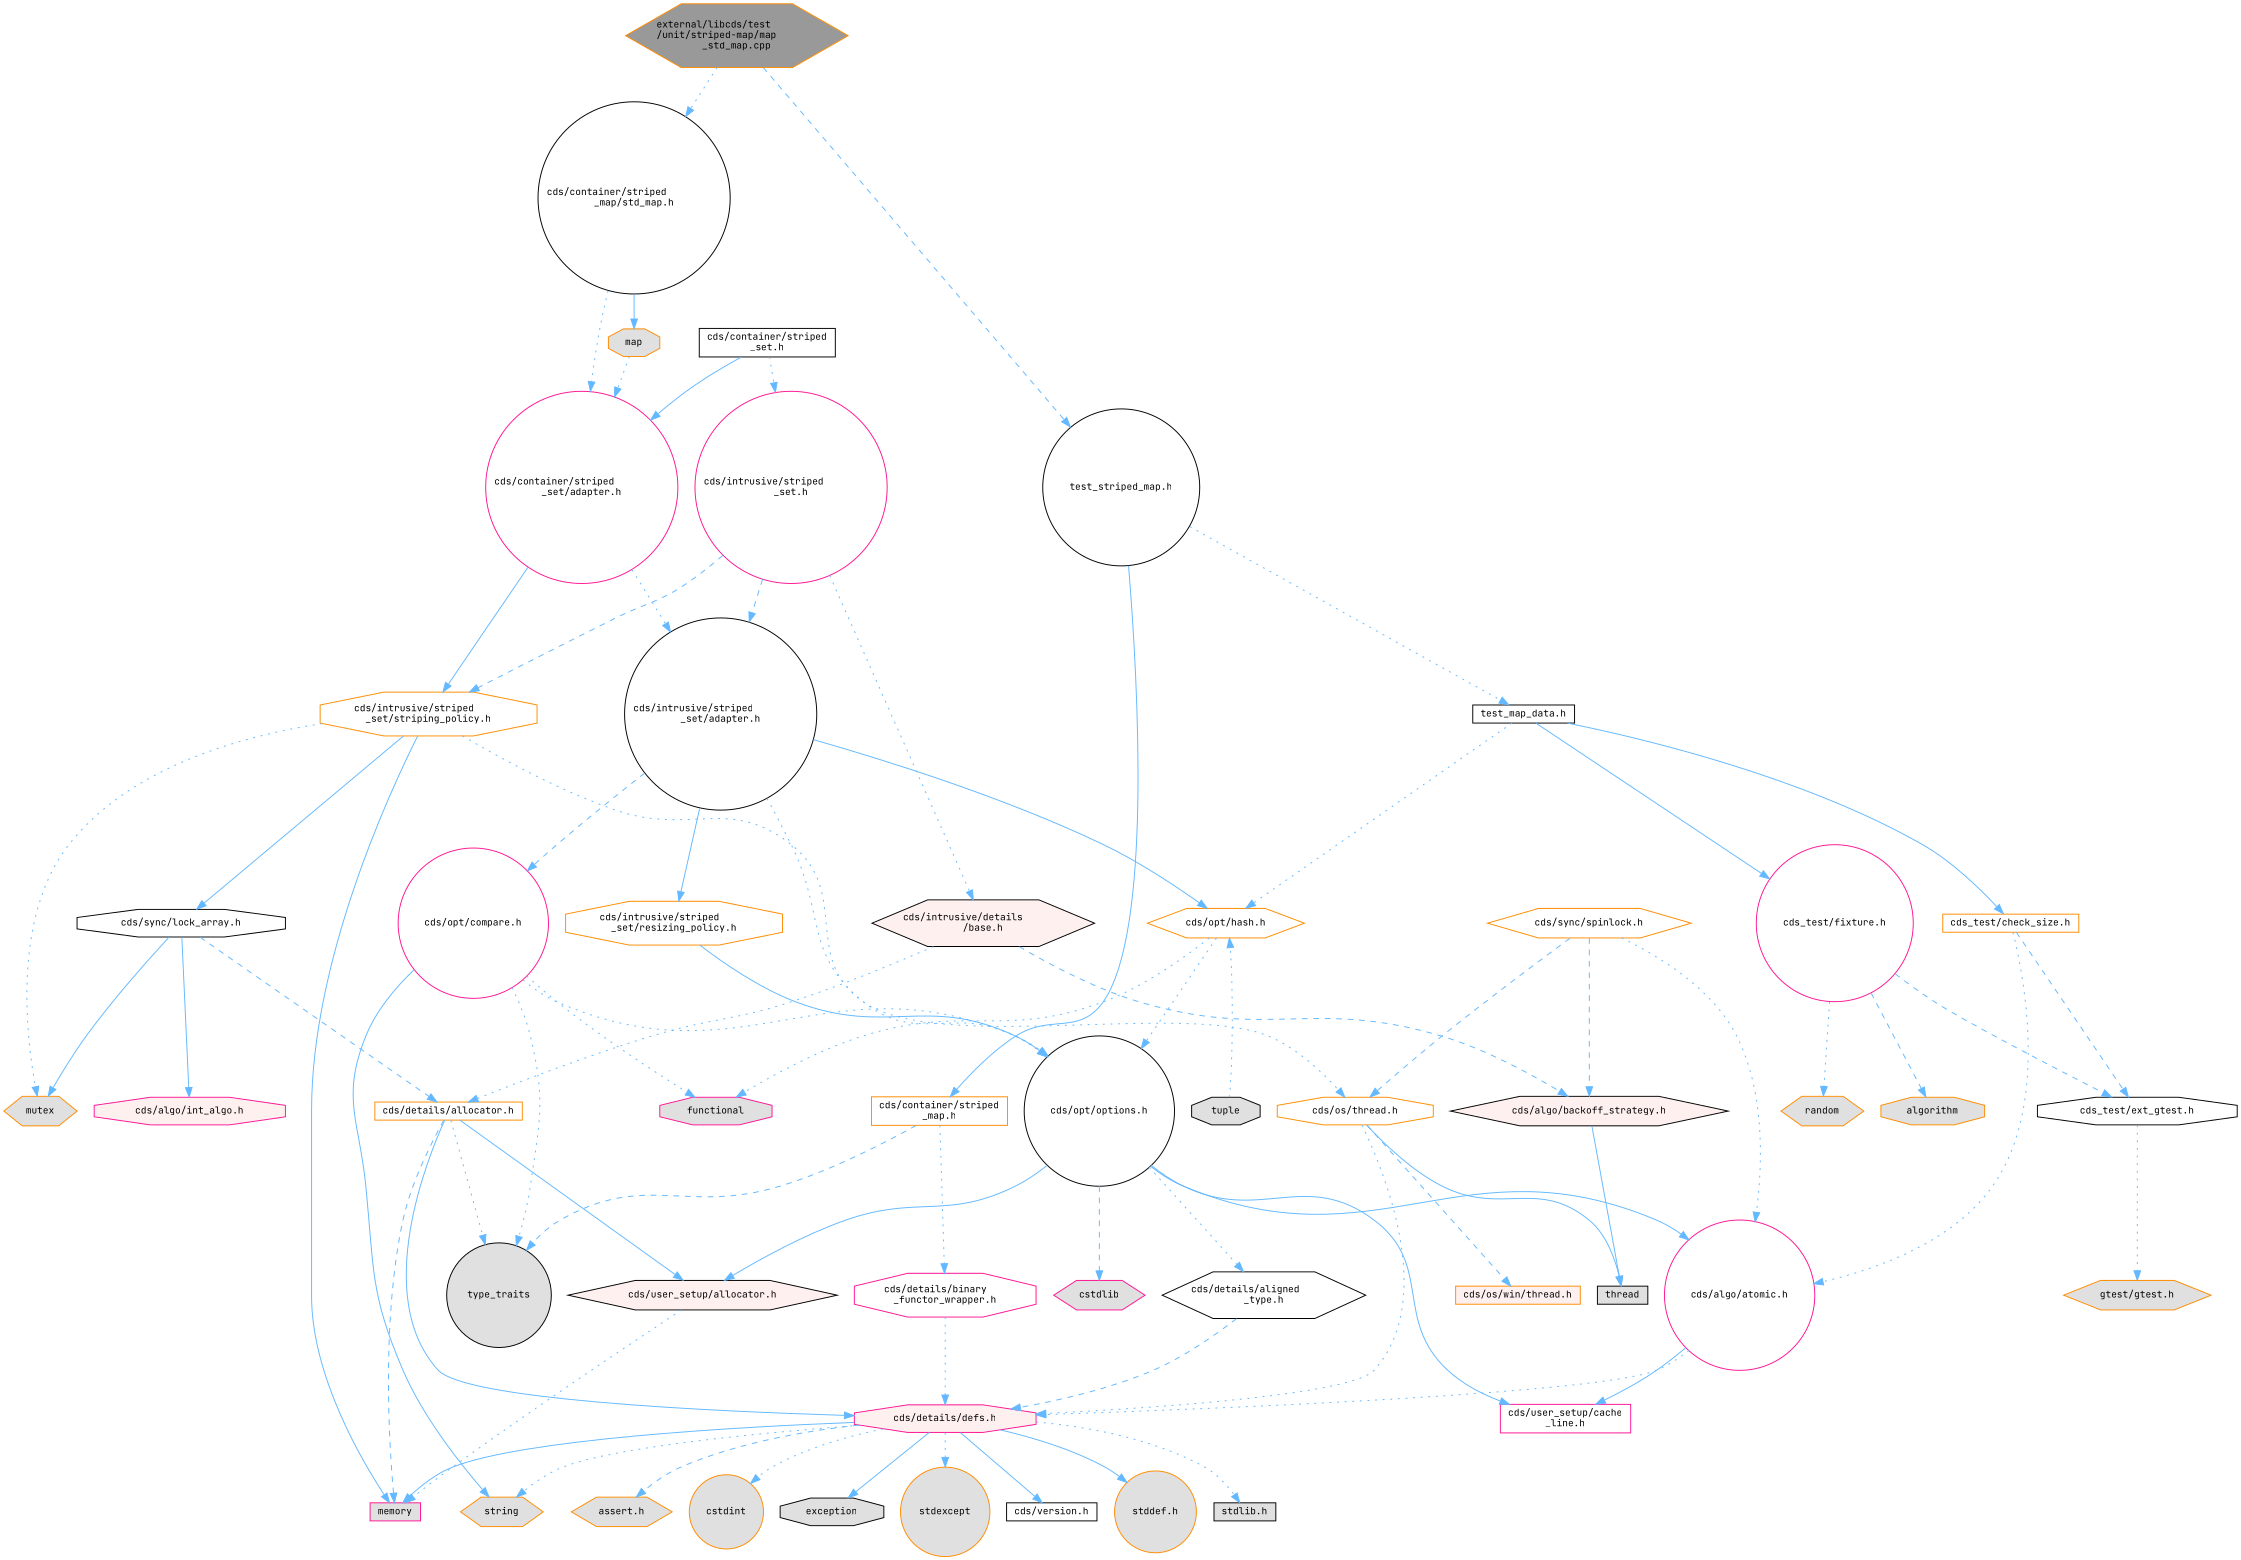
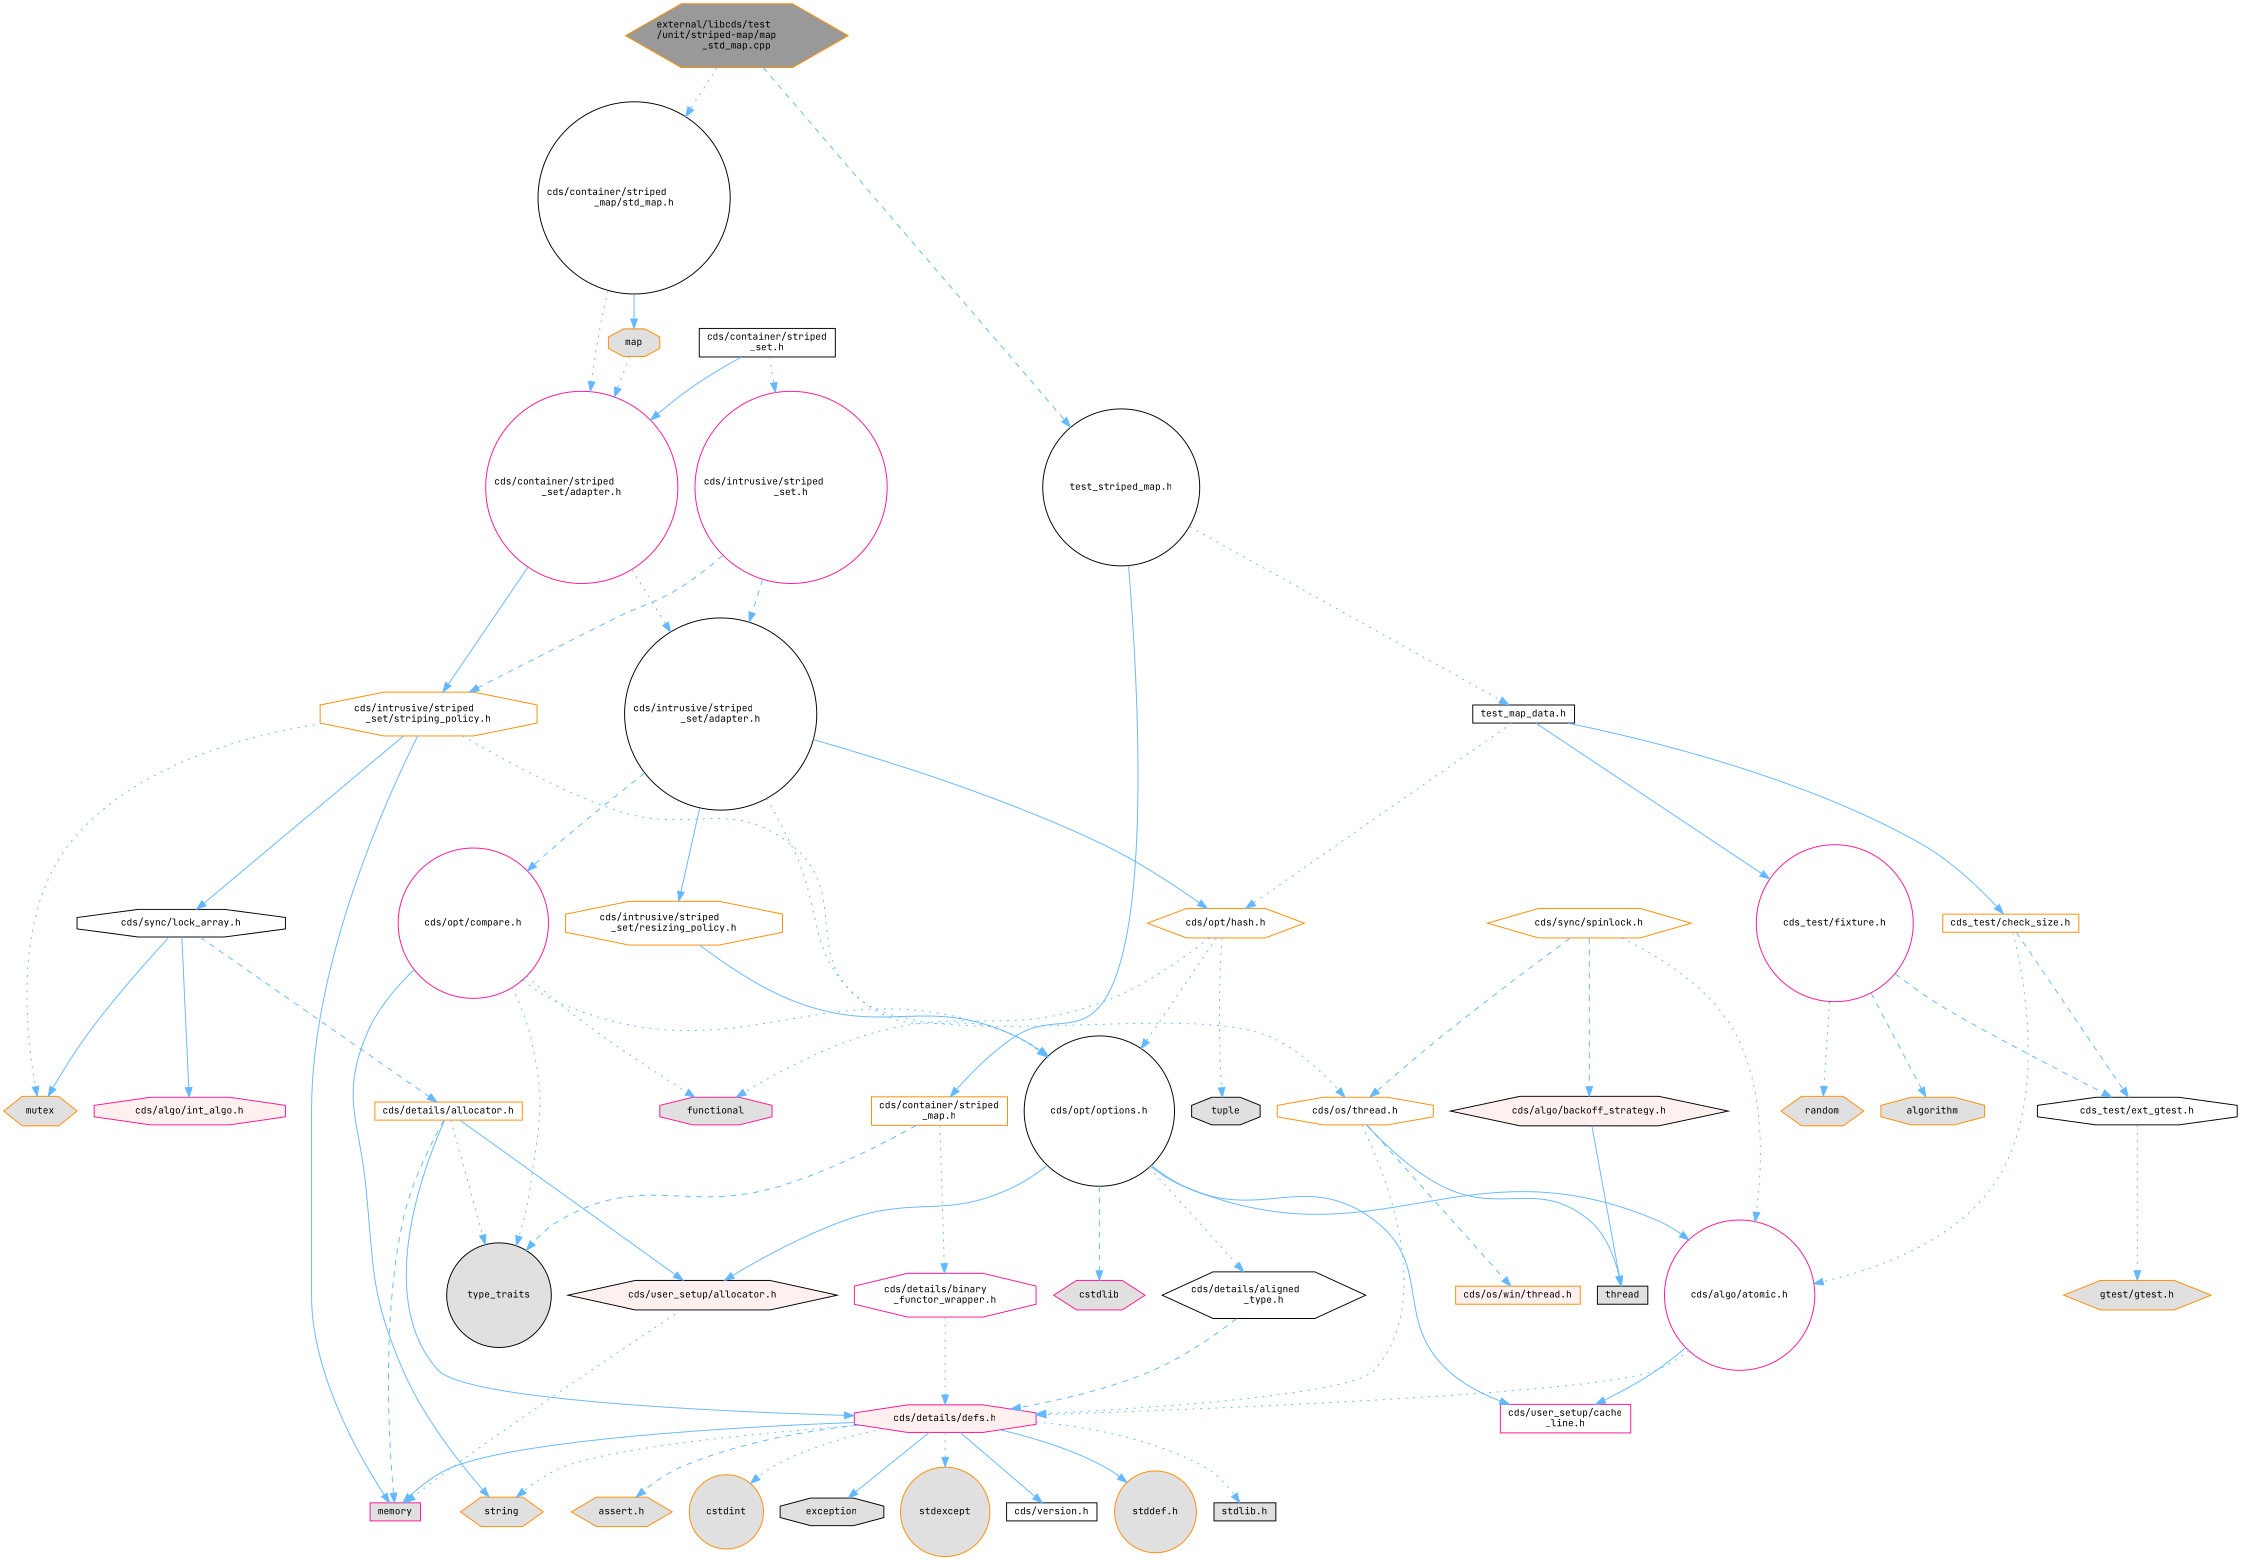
  digraph {
    fontname="JetBrains Mono"
    node [color=darkorange fillcolor=white fontname="JetBrains Mono" fontsize=10 shape=hexagon style=filled]
    edge [color=steelblue1 fontname="JetBrains Mono" fontsize=10 labelfontname=Helvetica labelfontsize=10 style=dotted]
    n1 [fillcolor=grey60 fontcolor=black height=0.2 label="external/libcds/test\l/unit/striped-map/map\l_std_map.cpp" width=0.4]
    n2 [color=black height=0.2 label="cds/container/striped\l_map/std_map.h" shape=circle width=0.4]
    n3 [color=black height=0.2 label="test_striped_map.h" shape=circle width=0.4]
    n4 [color=deeppink height=0.2 label="cds/container/striped\l_set/adapter.h" shape=circle width=0.4]
    n5 [fillcolor="#E0E0E0" height=0.2 label=map shape=octagon width=0.4]
    n6 [color=black height=0.2 label="test_map_data.h" shape=box width=0.4]
    n7 [height=0.2 label="cds/container/striped\l_map.h" shape=box width=0.4]
    n8 [color=black height=0.2 label="cds/intrusive/striped\l_set/adapter.h" shape=circle width=0.4]
    n9 [height=0.2 label="cds/intrusive/striped\l_set/striping_policy.h" shape=octagon width=0.4]
    n10 [color=black height=0.2 label="cds/opt/options.h" shape=circle width=0.4]
    n11 [height=0.2 label="cds/intrusive/striped\l_set/resizing_policy.h" shape=octagon width=0.4]
    n12 [height=0.2 label="cds/opt/hash.h" width=0.4]
    n13 [color=deeppink height=0.2 label="cds/opt/compare.h" shape=circle width=0.4]
    n14 [color=deeppink fillcolor="#E0E0E0" height=0.2 label=memory shape=box width=0.4]
    n15 [fillcolor="#E0E0E0" height=0.2 label=mutex width=0.4]
    n16 [color=black height=0.2 label="cds/sync/lock_array.h" shape=octagon width=0.4]
    n17 [height=0.2 label="cds/os/thread.h" shape=octagon width=0.4]
    n18 [color=deeppink fillcolor="#E0E0E0" height=0.2 label=cstdlib width=0.4]
    n19 [color=black height=0.2 label="cds/details/aligned\l_type.h" width=0.4]
    n20 [color=black fillcolor="#FFF0F0" height=0.2 label="cds/user_setup/allocator.h" width=0.4]
    n21 [color=deeppink height=0.2 label="cds/user_setup/cache\l_line.h" shape=box width=0.4]
    n22 [color=deeppink height=0.2 label="cds/algo/atomic.h" shape=circle width=0.4]
    n23 [color=black fillcolor="#E0E0E0" height=0.2 label=tuple shape=octagon width=0.4]
    n24 [color=deeppink fillcolor="#E0E0E0" height=0.2 label=functional shape=octagon width=0.4]
    n25 [fillcolor="#E0E0E0" height=0.2 label=string width=0.4]
    n26 [color=black fillcolor="#E0E0E0" height=0.2 label=type_traits shape=circle width=0.4]
    n27 [color=deeppink fillcolor="#FFF0F0" height=0.2 label="cds/details/defs.h" shape=octagon width=0.4]
    n28 [fillcolor="#E0E0E0" height=0.2 label="stddef.h" shape=circle width=0.4]
    n29 [color=black fillcolor="#E0E0E0" height=0.2 label="stdlib.h" shape=box width=0.4]
    n30 [fillcolor="#E0E0E0" height=0.2 label="assert.h" width=0.4]
    n31 [fillcolor="#E0E0E0" height=0.2 label=cstdint shape=circle width=0.4]
    n32 [color=black fillcolor="#E0E0E0" height=0.2 label=exception shape=octagon width=0.4]
    n33 [fillcolor="#E0E0E0" height=0.2 label=stdexcept shape=circle width=0.4]
    n34 [color=black height=0.2 label="cds/version.h" shape=box width=0.4]
    n35 [height=0.2 label="cds/details/allocator.h" shape=box width=0.4]
    n36 [color=deeppink fillcolor="#FFF0F0" height=0.2 label="cds/algo/int_algo.h" shape=octagon width=0.4]
    n37 [color=black fillcolor="#E0E0E0" height=0.2 label=thread shape=box width=0.4]
    n38 [fillcolor="#FFF0F0" height=0.2 label="cds/os/win/thread.h" shape=box width=0.4]
    n39 [height=0.2 label="cds/sync/spinlock.h" width=0.4]
    n40 [color=black fillcolor="#FFF0F0" height=0.2 label="cds/algo/backoff_strategy.h" width=0.4]
    n41 [height=0.2 label="cds_test/check_size.h" shape=box width=0.4]
    n42 [color=deeppink height=0.2 label="cds_test/fixture.h" shape=circle width=0.4]
    n43 [color=deeppink height=0.2 label="cds/details/binary\l_functor_wrapper.h" shape=octagon width=0.4]
    n44 [color=black height=0.2 label="cds_test/ext_gtest.h" shape=octagon width=0.4]
    n45 [fillcolor="#E0E0E0" height=0.2 label=algorithm shape=octagon width=0.4]
    n46 [fillcolor="#E0E0E0" height=0.2 label=random width=0.4]
    n47 [fillcolor="#E0E0E0" height=0.2 label="gtest/gtest.h" width=0.4]
    n48 [color=black height=0.2 label="cds/container/striped\l_set.h" shape=box width=0.4]
    n49 [color=deeppink height=0.2 label="cds/intrusive/striped\l_set.h" shape=circle width=0.4]
-   n50 [color=black fillcolor="#FFF0F0" height=0.2 label="cds/intrusive/details\l/base.h" width=0.4]
    n1 -> n2
    n1 -> n3 [style=dashed]
    n2 -> n4
    n2 -> n5 [style=solid]
    n3 -> n6
    n3 -> n7 [style=solid]
    n4 -> n8
    n4 -> n9 [style=solid]
    n5 -> n4
    n6 -> n12
    n6 -> n41 [style=solid]
    n6 -> n42 [style=solid]
    n7 -> n26 [style=dashed]
    n7 -> n43
    n8 -> n10
    n8 -> n11 [style=solid]
    n8 -> n12 [style=solid]
    n8 -> n13 [style=dashed]
    n9 -> n14 [style=solid]
    n9 -> n15
    n9 -> n16 [style=solid]
    n9 -> n17
    n10 -> n18 [style=dashed]
    n10 -> n19
    n10 -> n20 [style=solid]
    n10 -> n21 [style=solid]
    n10 -> n22 [style=solid]
    n11 -> n10 [style=solid]
    n12 -> n10
-   n23 -> n12
+   n12 -> n23
    n12 -> n24
    n13 -> n10
    n13 -> n24
    n13 -> n25 [style=solid]
    n13 -> n26
    n16 -> n15 [style=solid]
    n16 -> n35 [style=dashed]
    n16 -> n36 [style=solid]
    n17 -> n27
    n17 -> n37 [style=solid]
    n17 -> n38 [style=dashed]
    n19 -> n27 [style=dashed]
    n20 -> n14
    n22 -> n21 [style=solid]
    n22 -> n27
    n27 -> n14 [style=solid]
    n27 -> n25
    n27 -> n28 [style=solid]
    n27 -> n29
    n27 -> n30 [style=dashed]
    n27 -> n31
    n27 -> n32 [style=solid]
    n27 -> n33
    n27 -> n34 [style=solid]
    n35 -> n14 [style=dashed]
    n35 -> n20 [style=solid]
    n35 -> n26
    n35 -> n27 [style=solid]
    n39 -> n17 [style=dashed]
    n39 -> n22
    n39 -> n40 [style=dashed]
    n40 -> n37 [style=solid]
    n41 -> n22
    n41 -> n44 [style=dashed]
    n42 -> n44 [style=dashed]
    n42 -> n45 [style=dashed]
    n42 -> n46
    n43 -> n27
    n44 -> n47
    n48 -> n4 [style=solid]
    n48 -> n49
    n49 -> n8 [style=dashed]
    n49 -> n9 [style=dashed]
-   n49 -> n50
-   n50 -> n35
-   n50 -> n40 [style=dashed]
  }
